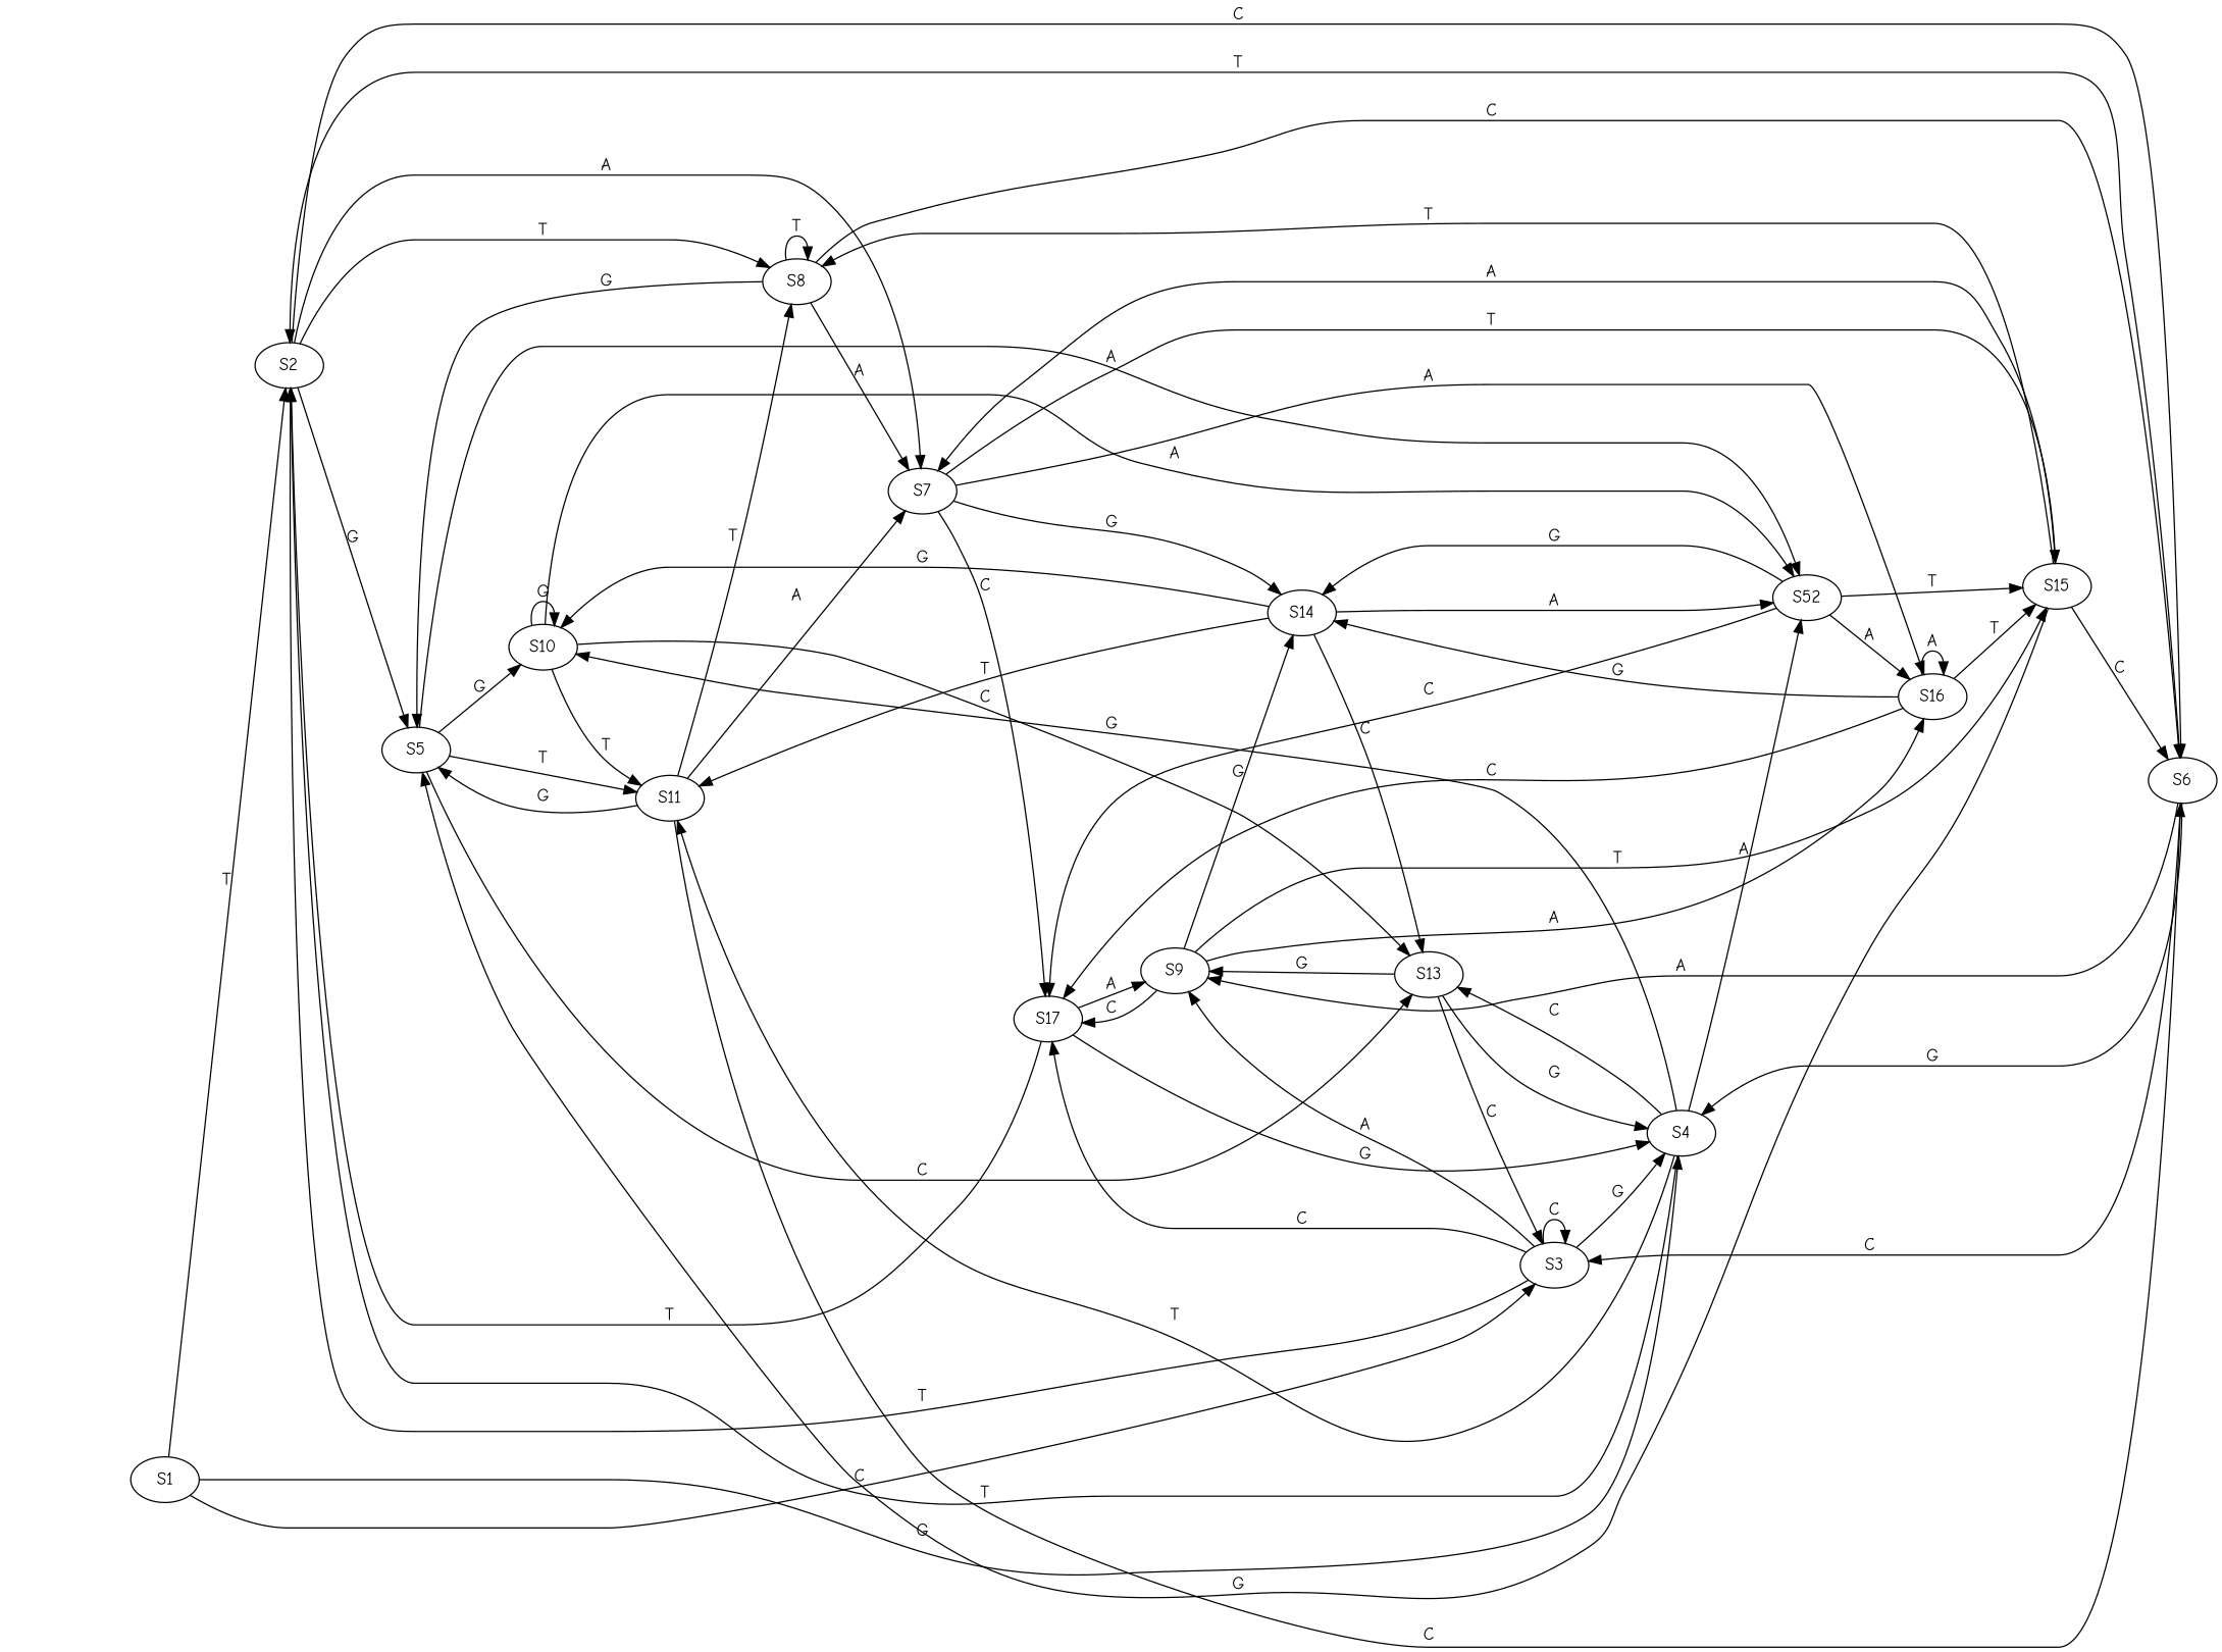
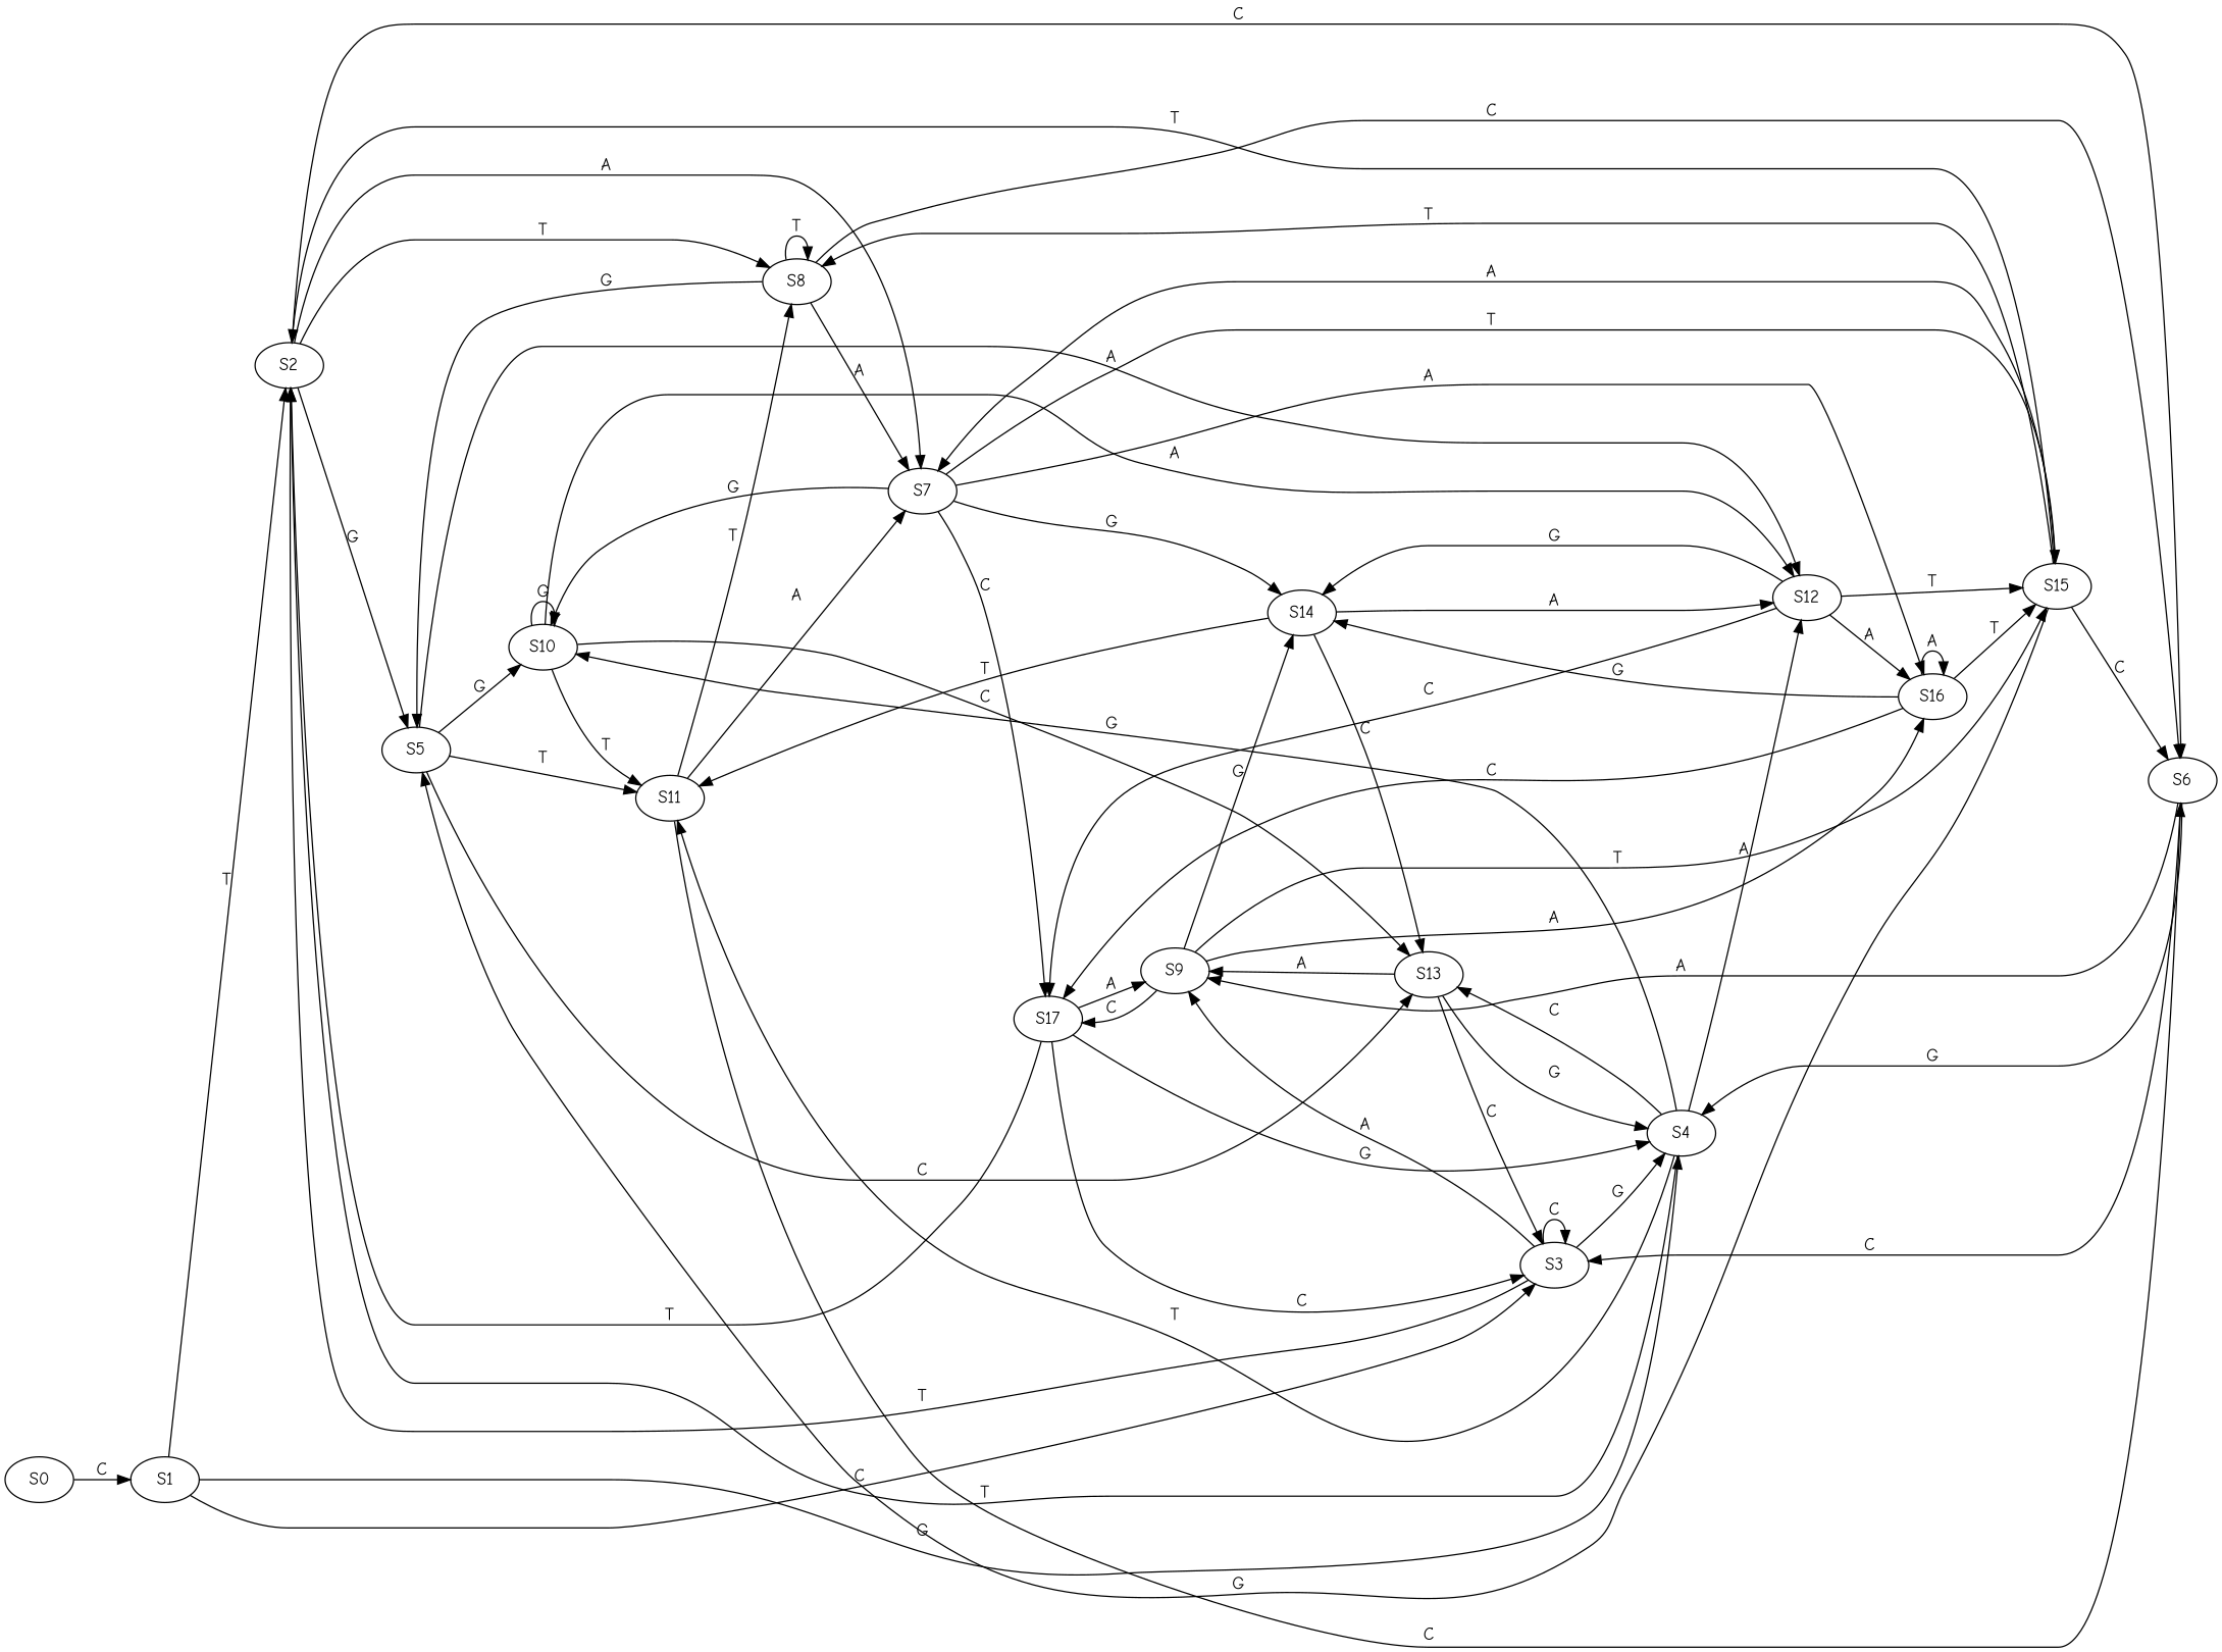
  strict digraph {
    fontname="Comic Neue"
    rankdir=LR
    node [fontname="Comic Neue"]
    edge [fontname="Comic Neue"]
+   S0
    S1
    S2
    S3
    S4
    S5
    S6
    S7
    S8
    S9
    S10
    S11
-   S12 [label=S52]
+   S12
    S13
    S14
    S15
    S16
    S17
+   S0 -> S1 [label=C]
    S1 -> S2 [label=T]
    S1 -> S3 [label=C]
    S1 -> S4 [label=G]
    S2 -> S5 [label=G]
    S2 -> S6 [label=C]
    S2 -> S7 [label=A]
    S2 -> S8 [label=T]
    S3 -> S2 [label=T]
    S3 -> S3 [label=C]
    S3 -> S4 [label=G]
    S3 -> S9 [label=A]
    S4 -> S2 [label=T]
    S4 -> S10 [label=G]
    S4 -> S11 [label=T]
    S4 -> S12 [label=A]
    S4 -> S13 [label=C]
    S5 -> S10 [label=G]
    S5 -> S11 [label=T]
    S5 -> S12 [label=A]
    S5 -> S13 [label=C]
-   S6 -> S2 [label=T]
+   S15 -> S2 [label=T]
    S6 -> S3 [label=C]
    S6 -> S4 [label=G]
    S6 -> S9 [label=A]
    S7 -> S14 [label=G]
    S7 -> S15 [label=T]
    S7 -> S16 [label=A]
    S7 -> S17 [label=C]
    S8 -> S5 [label=G]
    S8 -> S6 [label=C]
    S8 -> S7 [label=A]
    S8 -> S8 [label=T]
    S9 -> S14 [label=G]
    S9 -> S15 [label=T]
    S9 -> S16 [label=A]
    S9 -> S17 [label=C]
    S10 -> S10 [label=G]
    S10 -> S11 [label=T]
    S10 -> S12 [label=A]
    S10 -> S13 [label=C]
-   S11 -> S5 [label=G]
    S11 -> S6 [label=C]
    S11 -> S7 [label=A]
    S11 -> S8 [label=T]
    S12 -> S14 [label=G]
    S12 -> S15 [label=T]
    S12 -> S16 [label=A]
    S12 -> S17 [label=C]
    S13 -> S3 [label=C]
    S13 -> S4 [label=G]
-   S13 -> S9 [label=G]
-   S14 -> S10 [label=G]
+   S13 -> S9 [label=A]
+   S7 -> S10 [label=G]
    S14 -> S11 [label=T]
    S14 -> S12 [label=A]
    S14 -> S13 [label=C]
    S15 -> S5 [label=G]
    S15 -> S6 [label=C]
    S15 -> S7 [label=A]
    S15 -> S8 [label=T]
    S16 -> S14 [label=G]
    S16 -> S15 [label=T]
    S16 -> S16 [label=A]
    S16 -> S17 [label=C]
    S17 -> S2 [label=T]
-   S3 -> S17 [label=C]
+   S17 -> S3 [label=C]
    S17 -> S4 [label=G]
    S17 -> S9 [label=A]
  }
